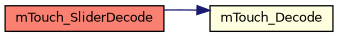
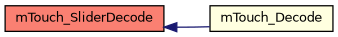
  digraph {
    rankdir=LR
    node [color=black fontname=Helvetica fontsize=10 shape=record style=filled]
    n1 [fillcolor=salmon fontcolor=black height=0.2 label=mTouch_SliderDecode width=0.4]
    n2 [fillcolor=lightyellow height=0.2 label=mTouch_Decode width=0.4]
-   n2 -> n1 [color=midnightblue dir=back fontname=Helvetica fontsize=10 labelfontname=Helvetica labelfontsize=10 style=solid]
+   n1 -> n2 [color=midnightblue dir=back fontname=Helvetica fontsize=10 labelfontname=Helvetica labelfontsize=10 style=solid]
  }
